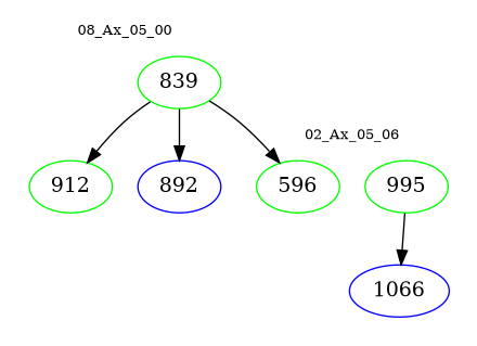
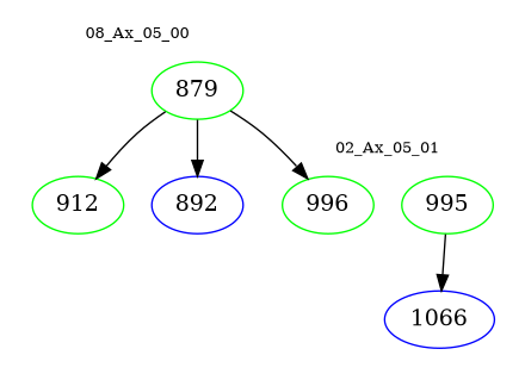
  digraph {
    node [color=green]
    edge [color=black]
    n1 [label=995]
    n2 [color=blue label=1066]
-   n3 [label=596]
-   n4 [label=839]
+   n3 [label=996]
+   n4 [label=879]
    n5 [label=912]
    n6 [color=blue label=892]
    subgraph cluster_1 {
      color=white
      fontsize=10
-     label="02_Ax_05_06"
+     label="02_Ax_05_01"
      n1
      n2
      n3
    }
    subgraph cluster_2 {
      color=white
      fontsize=10
      label="08_Ax_05_00"
      n4
      n5
      n6
    }
    n1 -> n2
    n4 -> n3
    n4 -> n5
    n4 -> n6
  }
